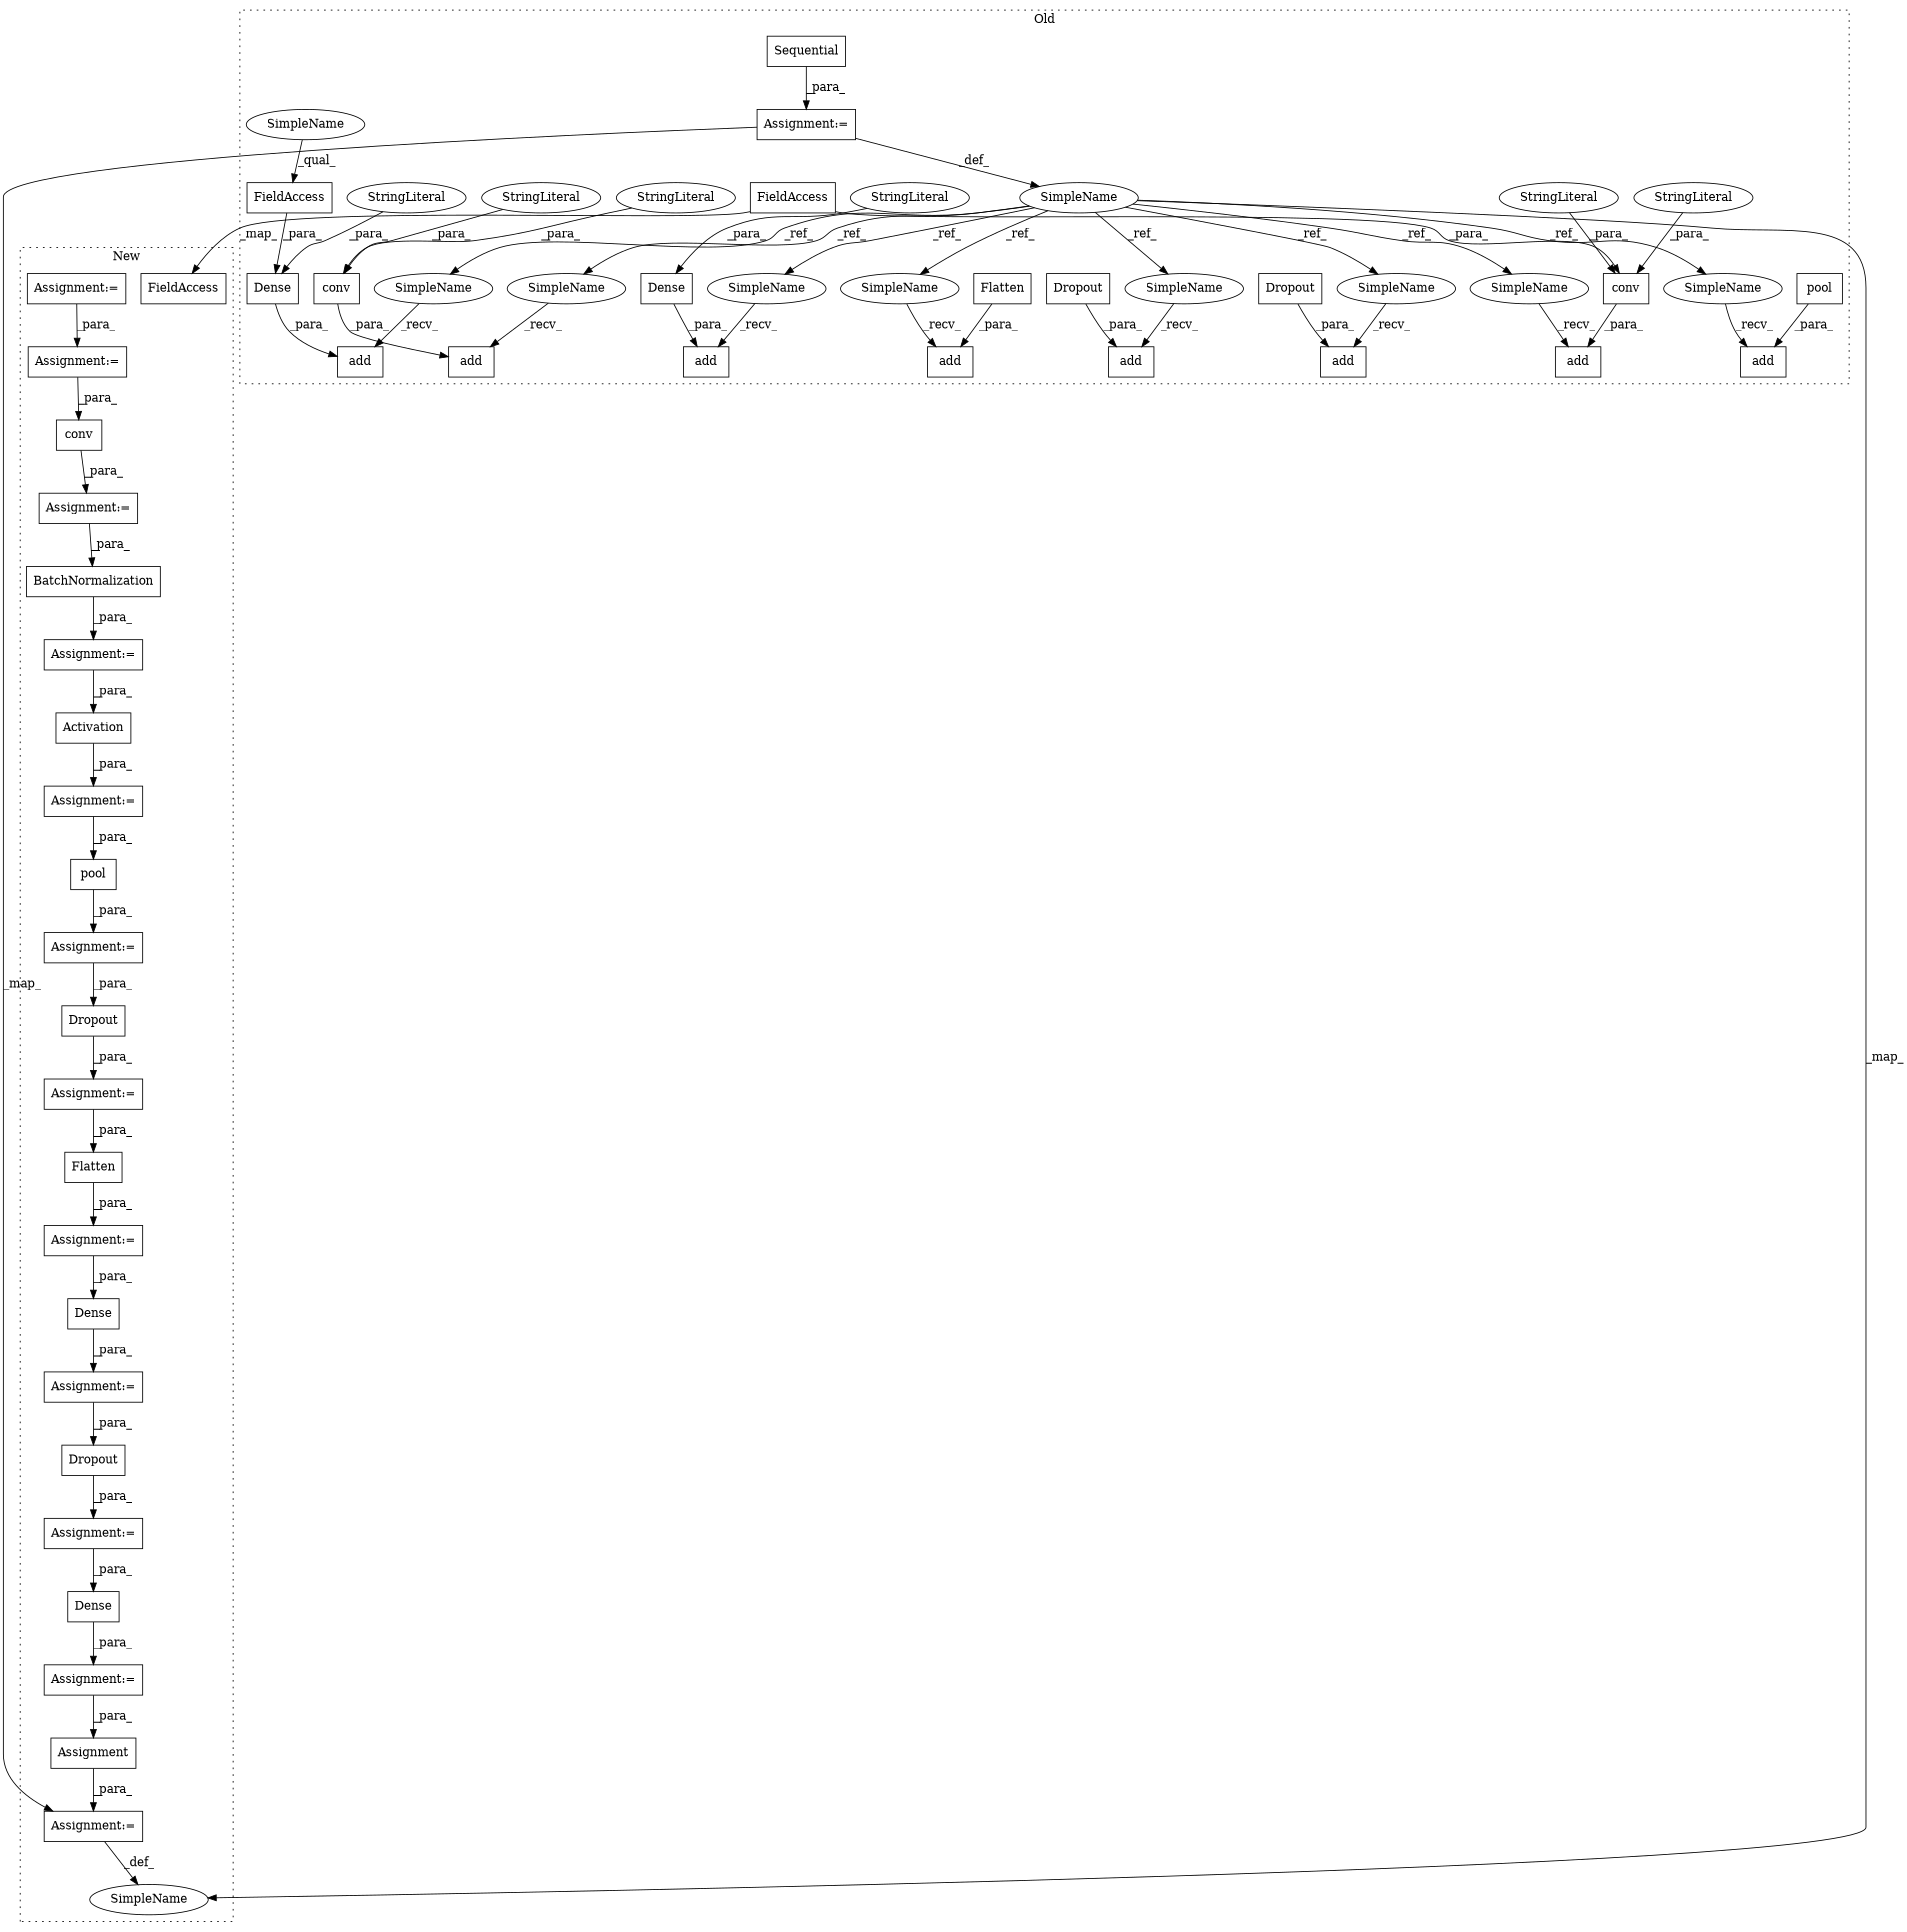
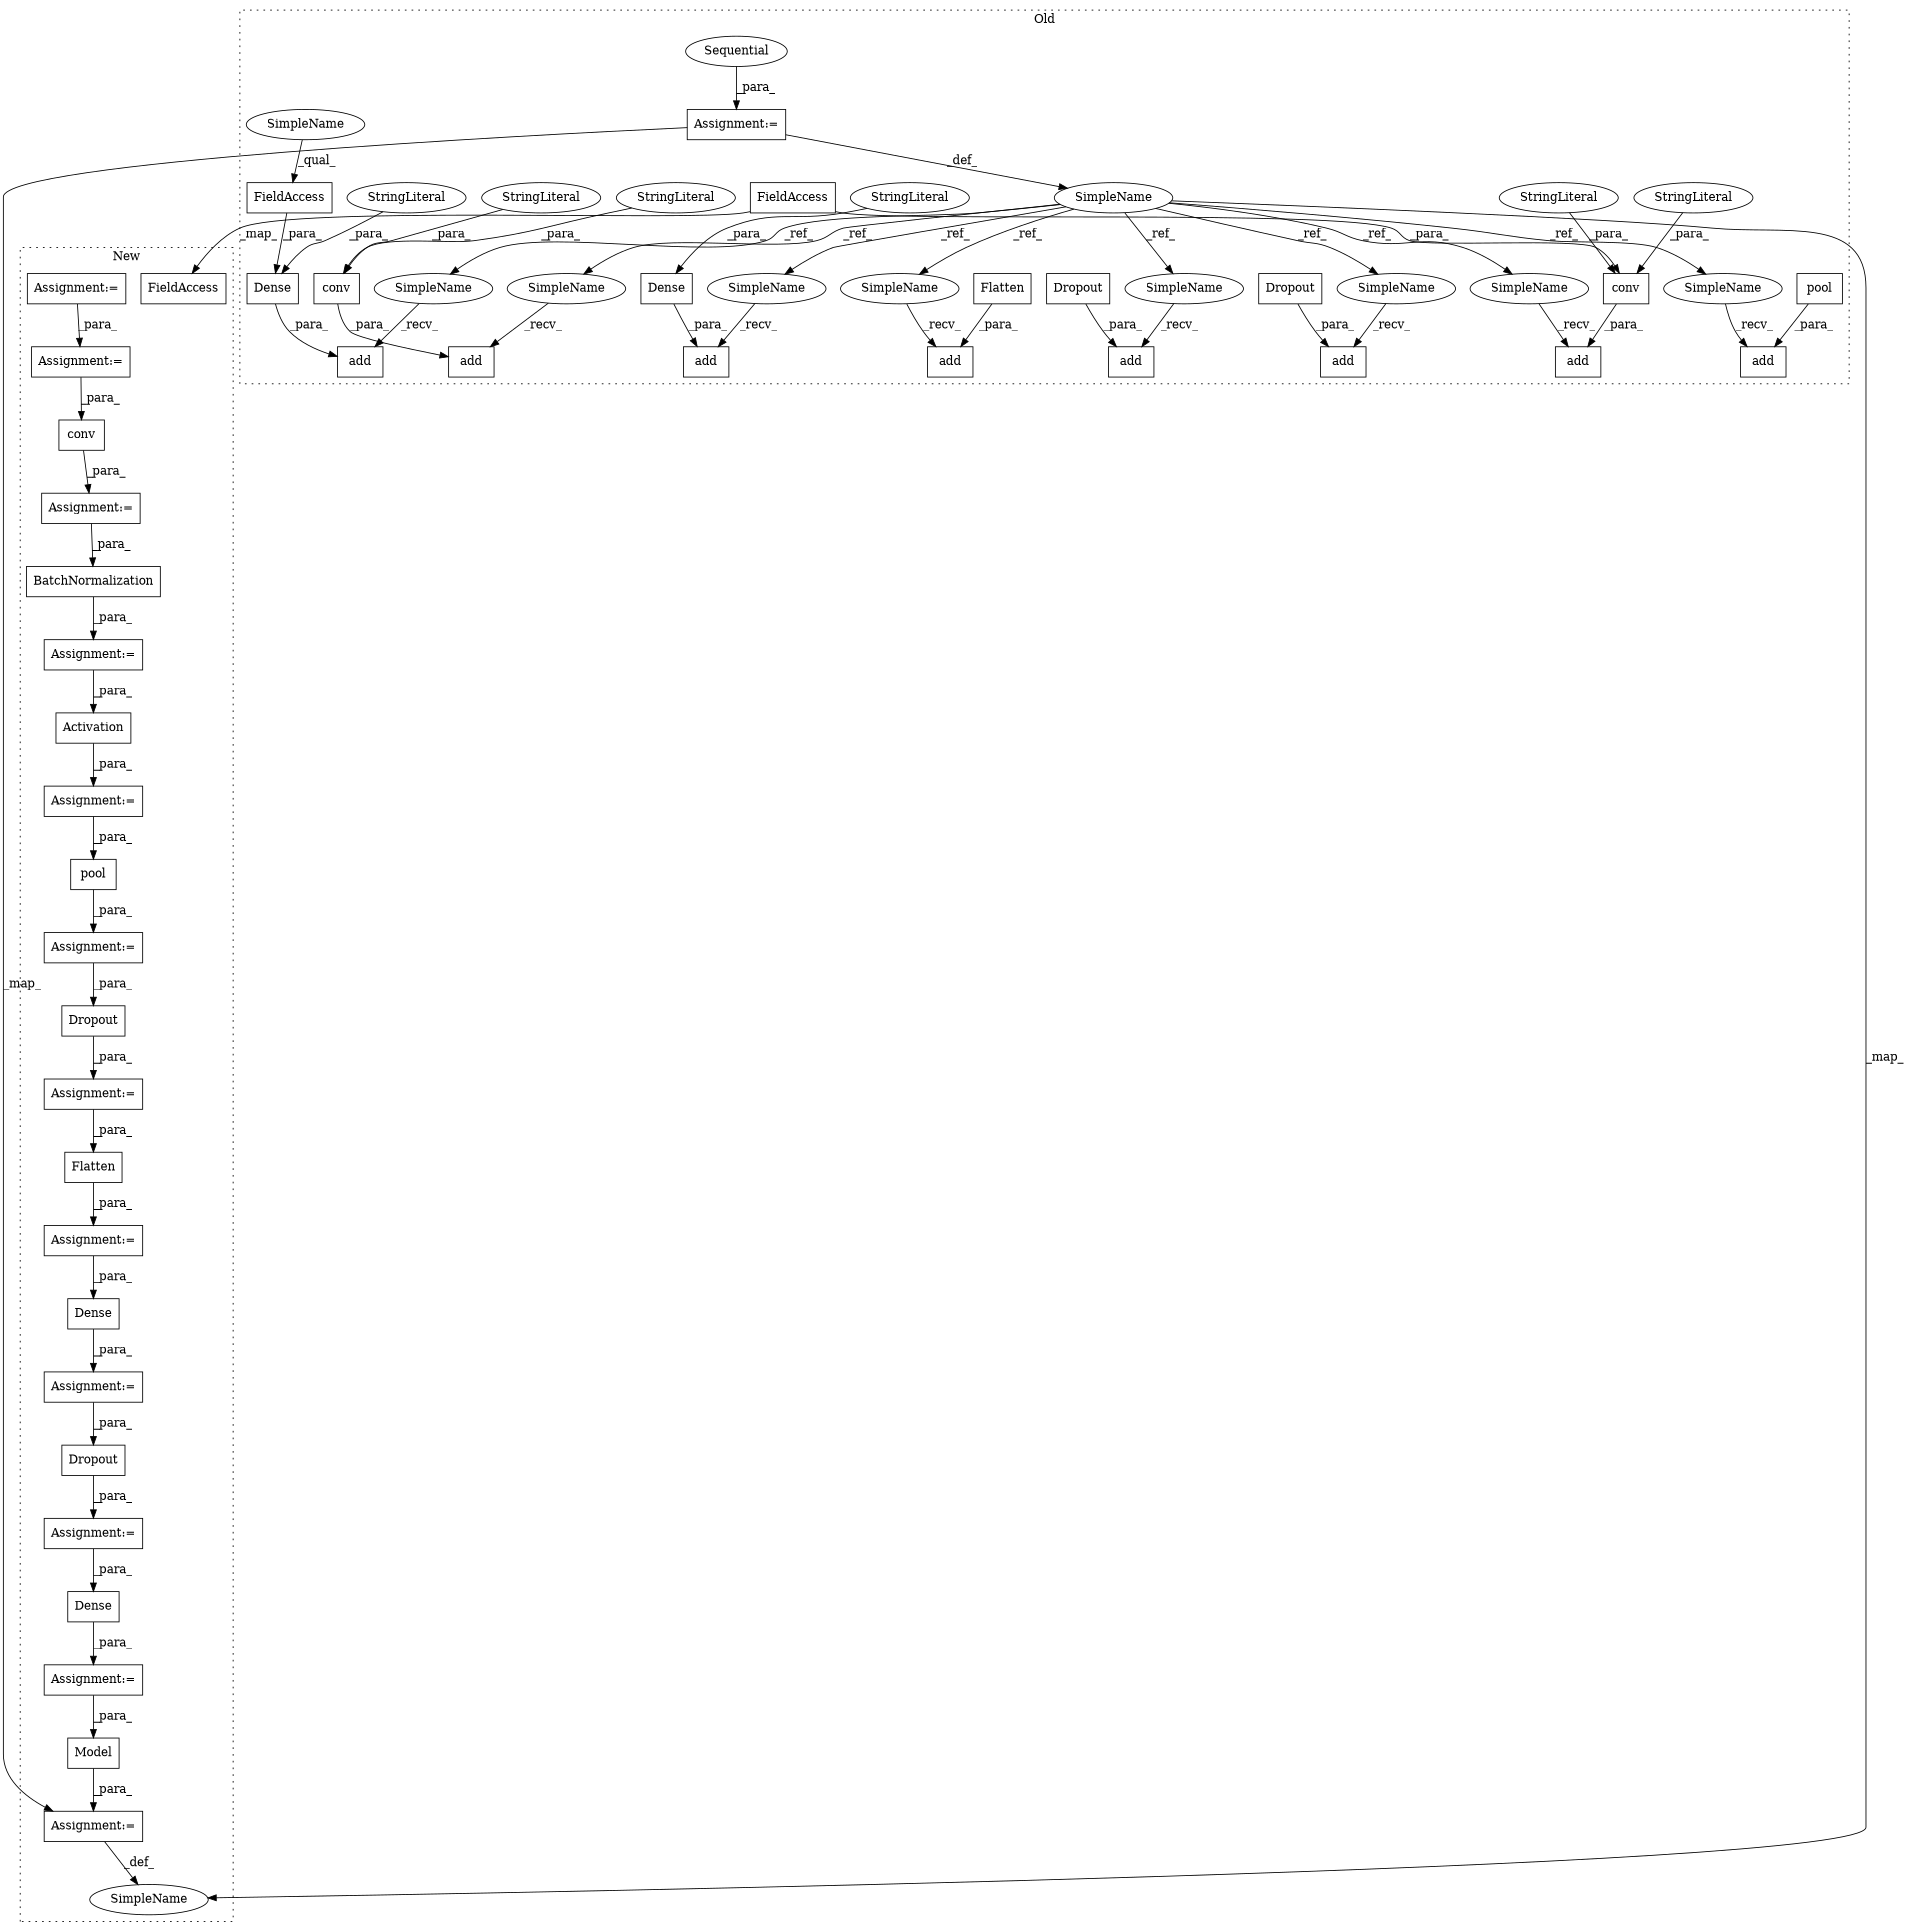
  digraph {
    node [a=32 l=1 s=2196 shape=box]
-   n1 [l=12 label=Sequential s=1761]
+   n1 [l=12 label=Sequential s=1761 shape=ellipse]
    n2 [l="4,1" label=add s="2108,2129"]
    n3 [l="6,1" label=Dense s="2112,2128"]
    n4 [l="4,1" label=add s="2011,2039"]
    n5 [a=45 l=6 label=StringLiteral s=2122 shape=ellipse]
    n6 [l="4,1" label=add s="2142,2158"]
    n7 [a=42 l=5 label=SimpleName s=1755 shape=ellipse]
    n8 [l="8,1" label=Dropout s="2146,2157"]
    n9 [l="4,1" label=add s="2052,2069"]
    n10 [l="8,1" label=Dropout s="2056,2068"]
    n11 [l="4,1" label=add s="2082,2095"]
    n12 [l=9 label=Flatten s=2086]
    n13 [l="4,1" label=add s="1878,1940"]
    n14 [a=7 label="Assignment:=" s=1760]
    n15 [l="4,1" label=add s="2171,2206"]
    n16 [l="5,1" label=pool s="2015,2038"]
    n17 [l="4,1" label=add s="1953,1998"]
    n18 [l="6,1" label=Dense s="2175,2205"]
    n19 [a=45 l=9 label=StringLiteral shape=ellipse]
    n20 [a=22 l=14 label=FieldAccess s=2181]
    n21 [a=22 l=16 label=FieldAccess s=1923]
    n22 [l="5,1" label=conv s="1882,1939"]
    n23 [a=45 l=6 label=StringLiteral s=1916 shape=ellipse]
    n24 [a=45 l=6 label=StringLiteral s=1909 shape=ellipse]
    n25 [l="5,1" label=conv s="1957,1997"]
    n26 [a=45 l=6 label=StringLiteral s=1984 shape=ellipse]
    n27 [a=45 l=6 label=StringLiteral s=1991 shape=ellipse]
    n28 [a=42 l=5 label=SimpleName s=2102 shape=ellipse]
    n29 [a=42 l=5 label=SimpleName s=2165 shape=ellipse]
    n30 [a=42 l=5 label=SimpleName s=2136 shape=ellipse]
    n31 [a=42 l=5 label=SimpleName s=2076 shape=ellipse]
    n32 [a=42 l=5 label=SimpleName s=2046 shape=ellipse]
    n33 [a=42 l=5 label=SimpleName s=1947 shape=ellipse]
    n34 [a=42 l=5 label=SimpleName s=1872 shape=ellipse]
    n35 [a=42 l=5 label=SimpleName s=2005 shape=ellipse]
    n36 [a=42 l=4 label=SimpleName s=2181 shape=ellipse]
-   n37 [l="6,1" label=Assignment s="2571,2603"]
+   n37 [l="6,1" label=Model s="2571,2603"]
    n38 [a=7 label="Assignment:=" s=2151]
    n39 [a=7 label="Assignment:=" s=2538]
    n40 [l="6,1" label=Dense s="2457,2476"]
    n41 [a=7 label="Assignment:=" s=2333]
    n42 [a=7 label="Assignment:=" s=2372]
    n43 [l="8,1" label=Dropout s="2373,2394"]
    n44 [a=42 l=5 label=SimpleName s=2565 shape=ellipse]
    n45 [a=7 label="Assignment:=" s=2414]
    n46 [a=7 label="Assignment:=" s=2456]
    n47 [a=7 label="Assignment:=" s=2235]
    n48 [l="19,1" label=BatchNormalization s="2236,2268"]
    n49 [l="5,1" label=pool s="2334,2352"]
    n50 [l="8,1" label=Flatten s="2415,2436"]
    n51 [a=7 label="Assignment:=" s=2570]
    n52 [l="6,1" label=Dense s="2539,2558"]
    n53 [a=22 l=16 label=FieldAccess s=2024]
    n54 [l="5,1" label=conv s="2197,2215"]
    n55 [a=7 label="Assignment:=" s=2496]
    n56 [a=7 label="Assignment:=" s=2060]
    n57 [a=7 label="Assignment:=" s=2288]
    n58 [l="11,1" label=Activation s="2289,2313"]
    n59 [a=7 label="Assignment:="]
    n60 [l="8,1" label=Dropout s="2497,2518"]
    subgraph cluster_1 {
      label=Old
      style=dotted
      n1
      n2
      n3
      n4
      n5
      n6
      n7
      n8
      n9
      n10
      n11
      n12
      n13
      n14
      n15
      n16
      n17
      n18
      n19
      n20
      n21
      n22
      n23
      n24
      n25
      n26
      n27
      n28
      n29
      n30
      n31
      n32
      n33
      n34
      n35
      n36
    }
    subgraph cluster_2 {
      label=New
      style=dotted
      n37
      n38
      n39
      n40
      n41
      n42
      n43
      n44
      n45
      n46
      n47
      n48
      n49
      n50
      n51
      n52
      n53
      n54
      n55
      n56
      n57
      n58
      n59
      n60
    }
    n1 -> n14 [label=_para_]
    n3 -> n2 [label=_para_]
    n5 -> n3 [label=_para_]
    n7 -> n28 [label=_ref_]
    n7 -> n29 [label=_ref_]
    n7 -> n30 [label=_ref_]
    n7 -> n31 [label=_ref_]
    n7 -> n32 [label=_ref_]
    n7 -> n33 [label=_ref_]
    n7 -> n34 [label=_ref_]
    n7 -> n35 [label=_ref_]
    n7 -> n44 [label=_map_]
    n8 -> n6 [label=_para_]
    n10 -> n9 [label=_para_]
    n12 -> n11 [label=_para_]
    n14 -> n7 [label=_def_]
    n14 -> n51 [label=_map_]
    n16 -> n4 [label=_para_]
    n18 -> n15 [label=_para_]
    n19 -> n18 [label=_para_]
    n20 -> n18 [label=_para_]
    n21 -> n22 [label=_para_]
    n21 -> n53 [label=_map_]
    n22 -> n13 [label=_para_]
    n23 -> n22 [label=_para_]
    n24 -> n22 [label=_para_]
    n25 -> n17 [label=_para_]
    n26 -> n25 [label=_para_]
    n27 -> n25 [label=_para_]
    n28 -> n2 [label=_recv_]
    n29 -> n15 [label=_recv_]
    n30 -> n6 [label=_recv_]
    n31 -> n11 [label=_recv_]
    n32 -> n9 [label=_recv_]
    n33 -> n17 [label=_recv_]
    n34 -> n13 [label=_recv_]
    n35 -> n4 [label=_recv_]
    n36 -> n20 [label=_qual_]
    n37 -> n51 [label=_para_]
    n38 -> n54 [label=_para_]
    n39 -> n37 [label=_para_]
    n40 -> n46 [label=_para_]
    n41 -> n43 [label=_para_]
    n42 -> n50 [label=_para_]
    n43 -> n42 [label=_para_]
    n45 -> n40 [label=_para_]
    n46 -> n60 [label=_para_]
    n47 -> n58 [label=_para_]
    n48 -> n47 [label=_para_]
    n49 -> n41 [label=_para_]
    n50 -> n45 [label=_para_]
    n51 -> n44 [label=_def_]
    n52 -> n39 [label=_para_]
    n54 -> n59 [label=_para_]
    n55 -> n52 [label=_para_]
    n56 -> n38 [label=_para_]
    n57 -> n49 [label=_para_]
    n58 -> n57 [label=_para_]
    n59 -> n48 [label=_para_]
    n60 -> n55 [label=_para_]
  }
